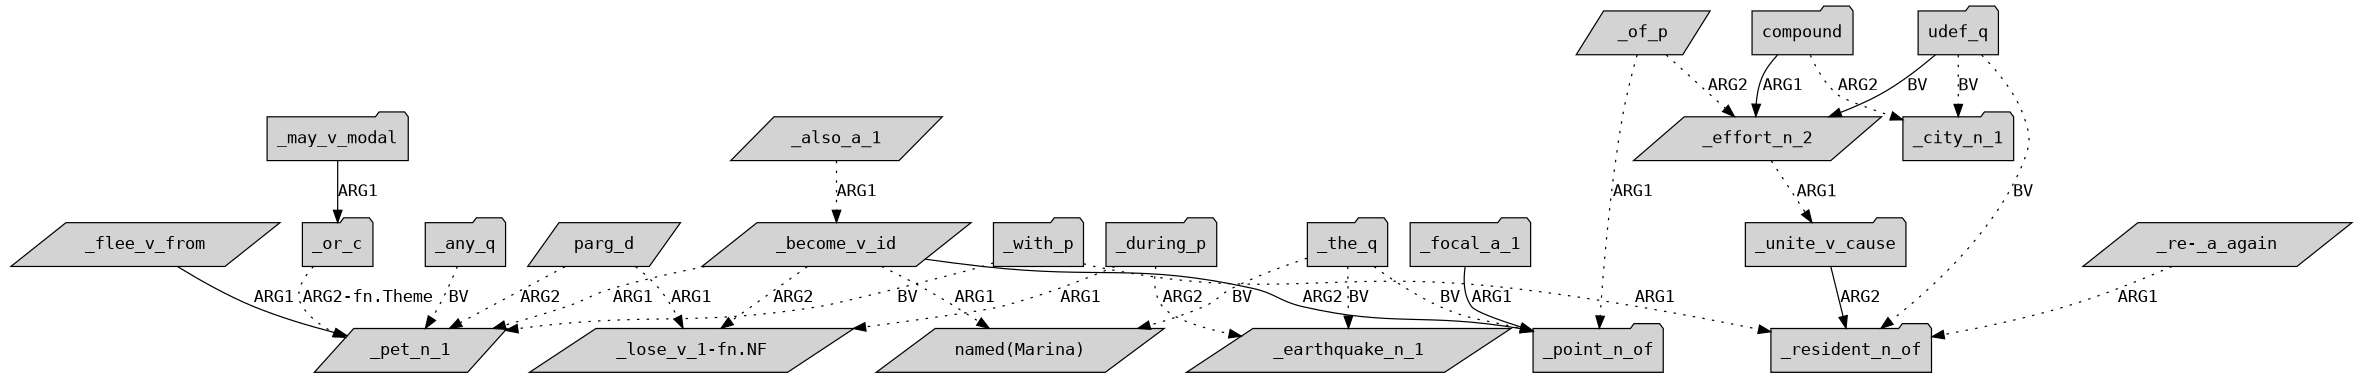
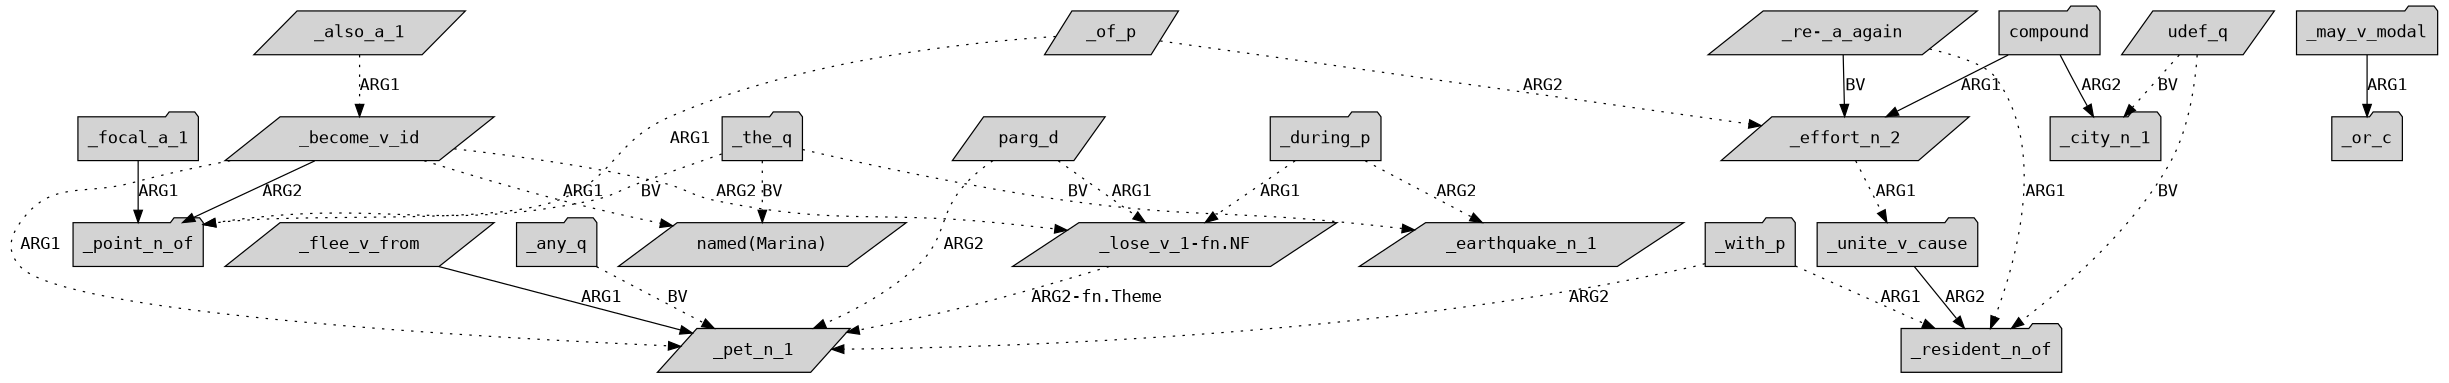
  digraph {
    fontname="DejaVu Sans Mono"
    node [fontname="DejaVu Sans Mono" shape=folder style=filled]
    edge [fontname="DejaVu Sans Mono" style=dotted]
    _with_p
    _resident_n_of
    _pet_n_1 [shape=parallelogram]
    _become_v_id [shape=parallelogram]
    _point_n_of
    "named(Marina)" [shape=parallelogram]
    "_lose_v_1-fn.NF" [shape=parallelogram]
    _the_q
    _earthquake_n_1 [shape=parallelogram]
    _of_p [shape=parallelogram]
    n11 [label=_effort_n_2 shape=parallelogram]
    _unite_v_cause
    _may_v_modal
    _or_c
    _during_p
    _also_a_1 [shape=parallelogram]
    "_re-_a_again" [shape=parallelogram]
    _focal_a_1
    compound
    _city_n_1
    _flee_v_from [shape=parallelogram]
-   udef_q
+   udef_q [shape=parallelogram]
    parg_d [shape=parallelogram]
    _any_q
    _with_p -> _resident_n_of [label=ARG1]
-   _with_p -> _pet_n_1 [label=BV]
+   _with_p -> _pet_n_1 [label=ARG2]
    _become_v_id -> _pet_n_1 [label=ARG1]
    _become_v_id -> _point_n_of [label=ARG2 style=solid]
    _become_v_id -> "named(Marina)" [label=ARG1]
    _become_v_id -> "_lose_v_1-fn.NF" [label=ARG2]
-   _or_c -> _pet_n_1 [label="ARG2-fn.Theme"]
+   "_lose_v_1-fn.NF" -> _pet_n_1 [label="ARG2-fn.Theme"]
    _the_q -> _point_n_of [label=BV]
    _the_q -> "named(Marina)" [label=BV]
    _the_q -> _earthquake_n_1 [label=BV]
    _of_p -> _point_n_of [label=ARG1]
    _of_p -> n11 [label=ARG2]
    n11 -> _unite_v_cause [label=ARG1]
    _unite_v_cause -> _resident_n_of [label=ARG2 style=solid]
    _may_v_modal -> _or_c [label=ARG1 style=solid]
    _during_p -> "_lose_v_1-fn.NF" [label=ARG1]
    _during_p -> _earthquake_n_1 [label=ARG2]
    _also_a_1 -> _become_v_id [label=ARG1]
    "_re-_a_again" -> _resident_n_of [label=ARG1]
    _focal_a_1 -> _point_n_of [label=ARG1 style=solid]
    compound -> n11 [label=ARG1 style=solid]
-   compound -> _city_n_1 [label=ARG2]
+   compound -> _city_n_1 [label=ARG2 style=solid]
    _flee_v_from -> _pet_n_1 [label=ARG1 style=solid]
    udef_q -> _resident_n_of [label=BV]
-   udef_q -> n11 [label=BV style=solid]
+   "_re-_a_again" -> n11 [label=BV style=solid]
    udef_q -> _city_n_1 [label=BV]
    parg_d -> _pet_n_1 [label=ARG2]
    parg_d -> "_lose_v_1-fn.NF" [label=ARG1]
    _any_q -> _pet_n_1 [label=BV]
  }
